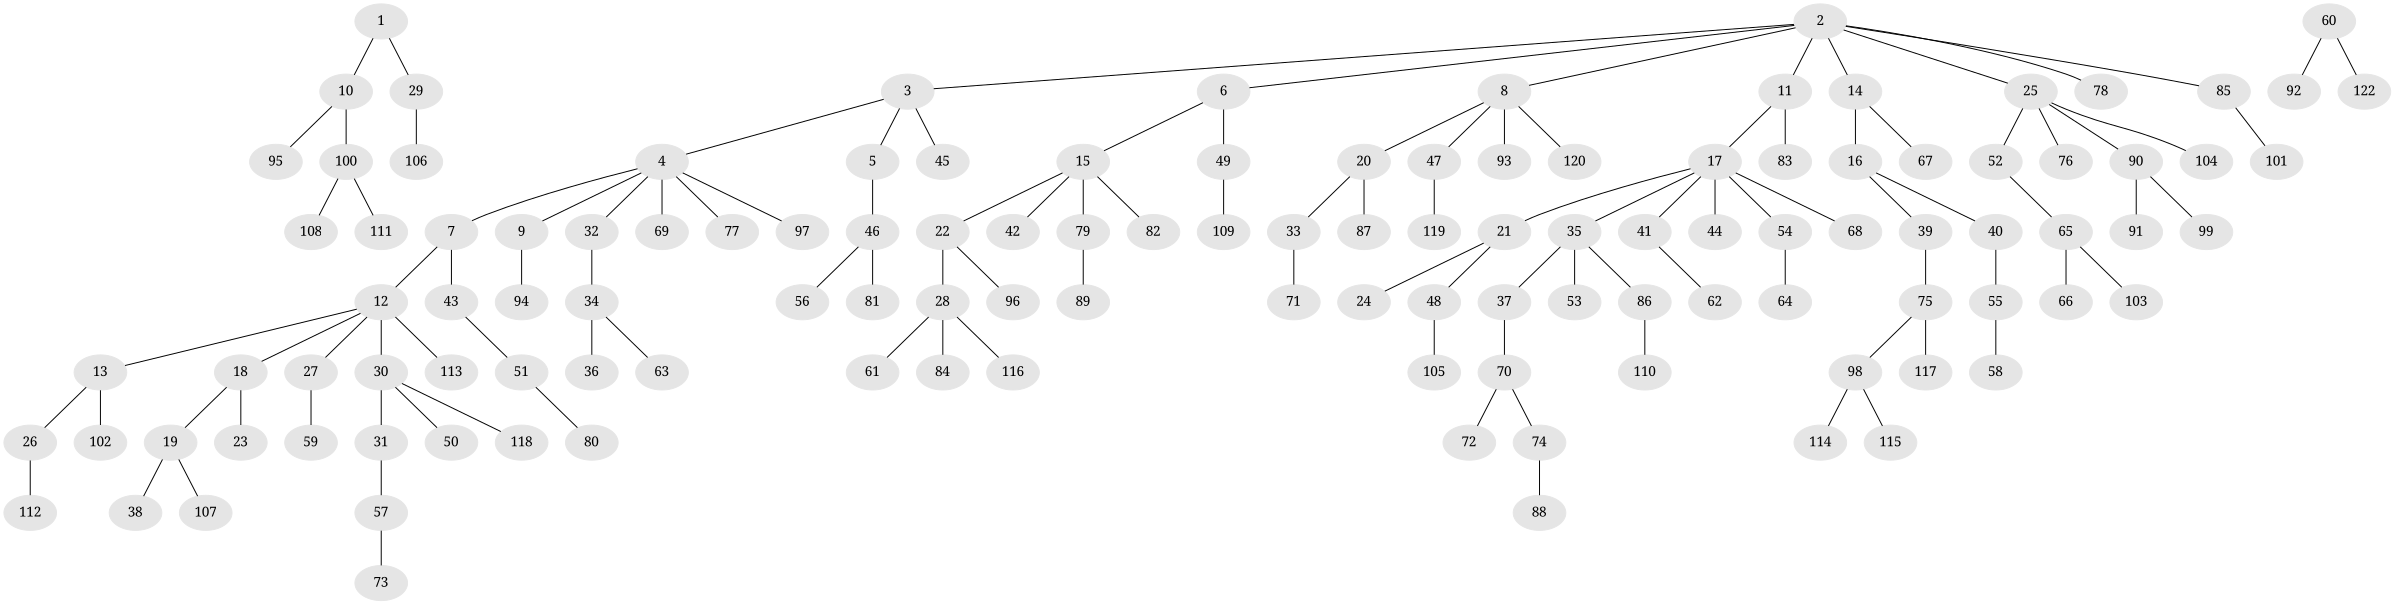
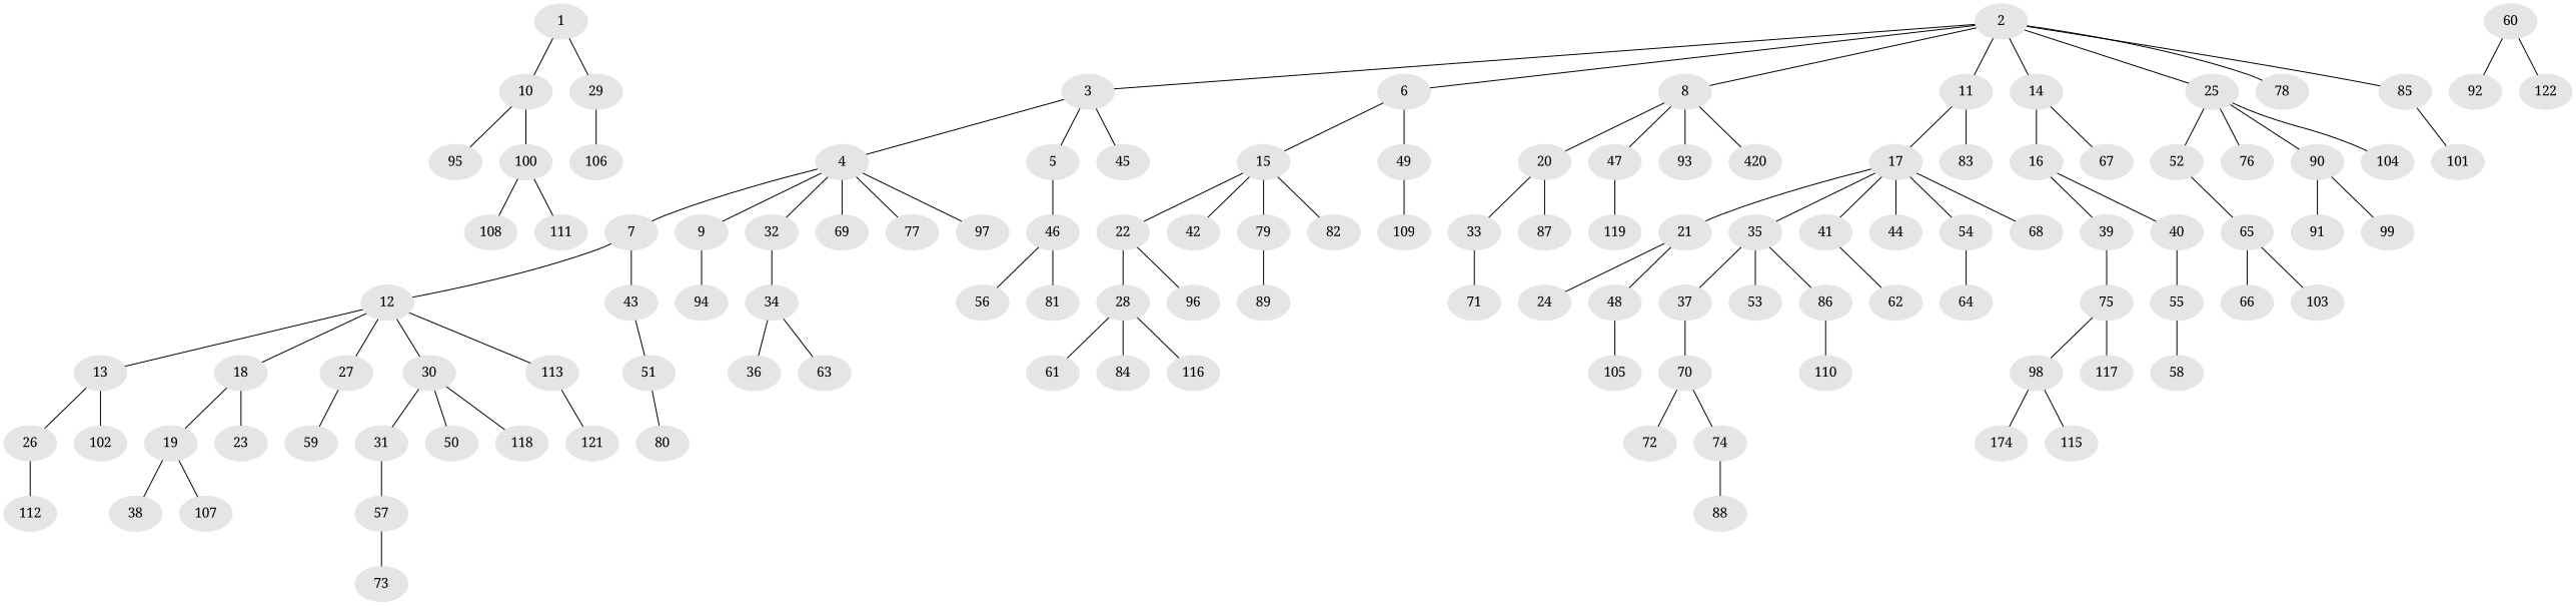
  graph {
    fontname="Noto Serif"
    node [color=gray90 fontname="Noto Serif" style=filled]
    edge [fontname="Noto Serif"]
    1
    10
    29
    2
    3
    6
    8
    11
    14
    25
    78
    85
    95
    100
    106
    4
    5
    45
    15
    49
    20
    47
    93
-   120
+   120 [label=420]
    17
    83
    16
    67
    52
    76
    90
    104
    101
    7
    9
    32
    69
    77
    97
    46
    12
    43
    94
    34
    56
    81
    22
    42
    79
    82
    109
    13
    18
    27
    30
    113
    51
    33
    87
    119
    108
    111
    21
    35
    41
    44
    54
    68
    26
    102
    19
    23
    59
    31
    50
    118
+   121
    112
    39
    40
    28
    96
    89
    75
    55
    24
    48
    37
    53
    86
    62
    64
    38
    107
    71
    60
    92
    122
    105
    61
    84
    116
    65
    91
    99
    57
    73
    36
    63
    70
    110
    72
    74
    98
    117
    58
    80
    66
    103
    88
-   114
+   114 [label=174]
    115
    1 -- 10
    1 -- 29
    10 -- 95
    10 -- 100
    29 -- 106
    2 -- 3
    2 -- 6
    2 -- 8
    2 -- 11
    2 -- 14
    2 -- 25
    2 -- 78
    2 -- 85
    3 -- 4
    3 -- 5
    3 -- 45
    6 -- 15
    6 -- 49
    8 -- 20
    8 -- 47
    8 -- 93
    8 -- 120
    11 -- 17
    11 -- 83
    14 -- 16
    14 -- 67
    25 -- 52
    25 -- 76
    25 -- 90
    25 -- 104
    85 -- 101
    100 -- 108
    100 -- 111
    4 -- 7
    4 -- 9
    4 -- 32
    4 -- 69
    4 -- 77
    4 -- 97
    5 -- 46
    15 -- 22
    15 -- 42
    15 -- 79
    15 -- 82
    49 -- 109
    20 -- 33
    20 -- 87
    47 -- 119
    17 -- 21
    17 -- 35
    17 -- 41
    17 -- 44
    17 -- 54
    17 -- 68
    16 -- 39
    16 -- 40
    52 -- 65
    90 -- 91
    90 -- 99
    7 -- 12
    7 -- 43
    9 -- 94
    32 -- 34
    46 -- 56
    46 -- 81
    12 -- 13
    12 -- 18
    12 -- 27
    12 -- 30
    12 -- 113
    43 -- 51
    34 -- 36
    34 -- 63
    22 -- 28
    22 -- 96
    79 -- 89
    13 -- 26
    13 -- 102
    18 -- 19
    18 -- 23
    27 -- 59
    30 -- 31
    30 -- 50
    30 -- 118
+   113 -- 121
    51 -- 80
    33 -- 71
    21 -- 24
    21 -- 48
    35 -- 37
    35 -- 53
    35 -- 86
    41 -- 62
    54 -- 64
    26 -- 112
    19 -- 38
    19 -- 107
    31 -- 57
    39 -- 75
    40 -- 55
    28 -- 61
    28 -- 84
    28 -- 116
    75 -- 98
    75 -- 117
    55 -- 58
    48 -- 105
    37 -- 70
    86 -- 110
    60 -- 92
    60 -- 122
    65 -- 66
    65 -- 103
    57 -- 73
    70 -- 72
    70 -- 74
    74 -- 88
    98 -- 114
    98 -- 115
  }
